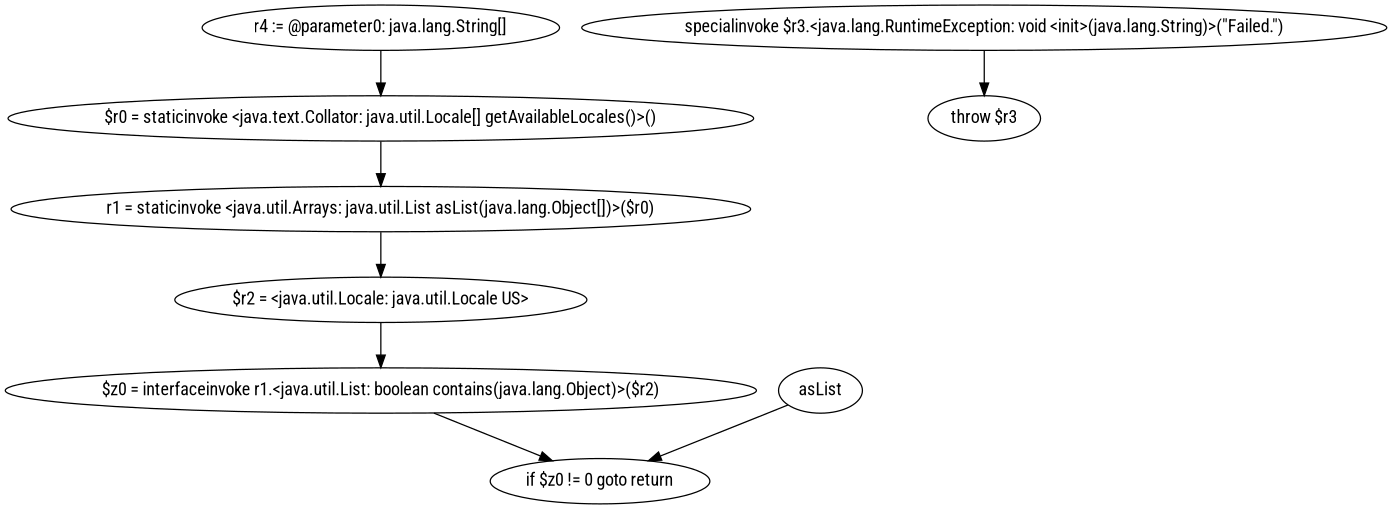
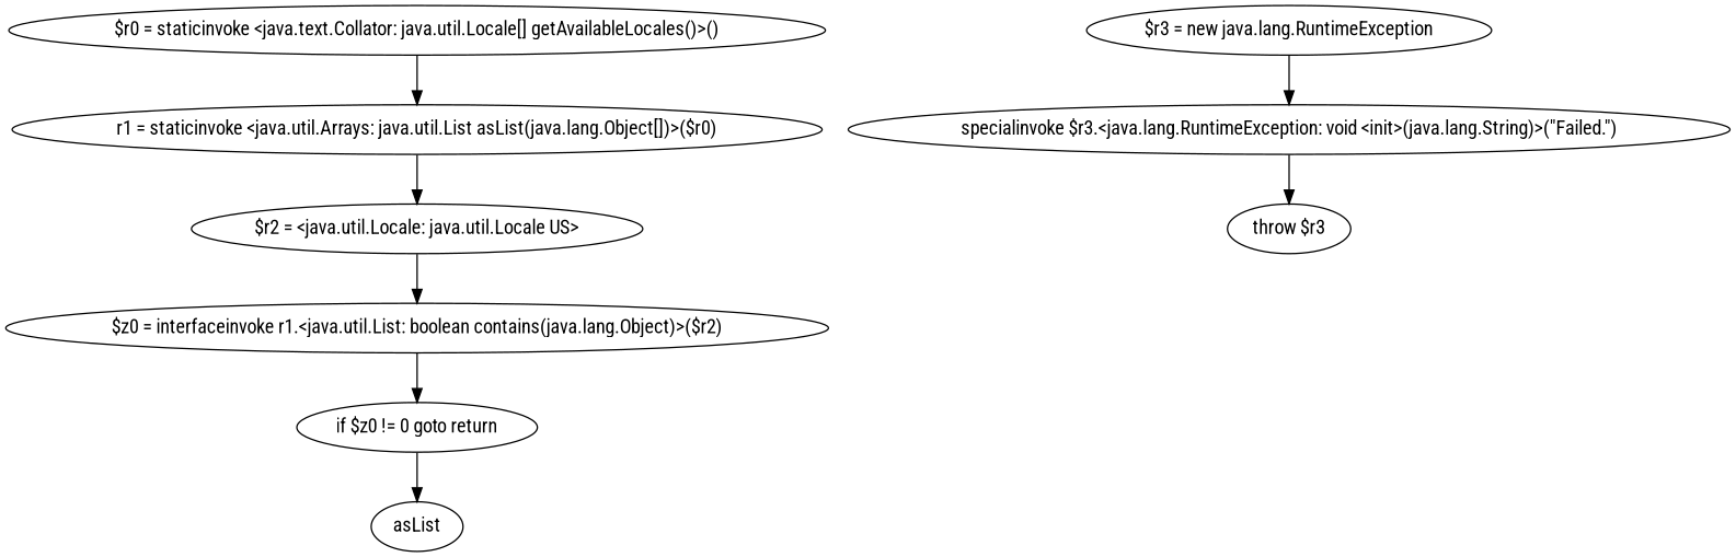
  digraph {
    fontname="Roboto Condensed"
    node [fontname="Roboto Condensed"]
    edge [fontname="Roboto Condensed"]
-   "r4 := @parameter0: java.lang.String[]"
    "$r0 = staticinvoke <java.text.Collator: java.util.Locale[] getAvailableLocales()>()"
    "r1 = staticinvoke <java.util.Arrays: java.util.List asList(java.lang.Object[])>($r0)"
    "$r2 = <java.util.Locale: java.util.Locale US>"
    "$z0 = interfaceinvoke r1.<java.util.List: boolean contains(java.lang.Object)>($r2)"
    "if $z0 != 0 goto return"
    n7 [label=asList]
+   "$r3 = new java.lang.RuntimeException"
    "specialinvoke $r3.<java.lang.RuntimeException: void <init>(java.lang.String)>(\"Failed.\")"
    "throw $r3"
-   "r4 := @parameter0: java.lang.String[]" -> "$r0 = staticinvoke <java.text.Collator: java.util.Locale[] getAvailableLocales()>()"
    "$r0 = staticinvoke <java.text.Collator: java.util.Locale[] getAvailableLocales()>()" -> "r1 = staticinvoke <java.util.Arrays: java.util.List asList(java.lang.Object[])>($r0)"
    "r1 = staticinvoke <java.util.Arrays: java.util.List asList(java.lang.Object[])>($r0)" -> "$r2 = <java.util.Locale: java.util.Locale US>"
    "$r2 = <java.util.Locale: java.util.Locale US>" -> "$z0 = interfaceinvoke r1.<java.util.List: boolean contains(java.lang.Object)>($r2)"
    "$z0 = interfaceinvoke r1.<java.util.List: boolean contains(java.lang.Object)>($r2)" -> "if $z0 != 0 goto return"
-   n7 -> "if $z0 != 0 goto return"
+   "if $z0 != 0 goto return" -> n7
+   "$r3 = new java.lang.RuntimeException" -> "specialinvoke $r3.<java.lang.RuntimeException: void <init>(java.lang.String)>(\"Failed.\")"
    "specialinvoke $r3.<java.lang.RuntimeException: void <init>(java.lang.String)>(\"Failed.\")" -> "throw $r3"
  }
